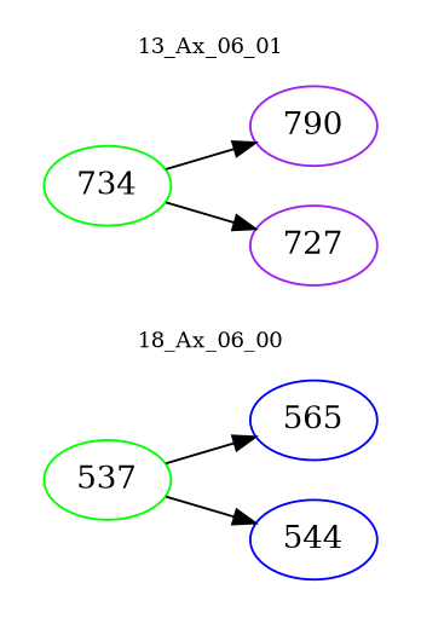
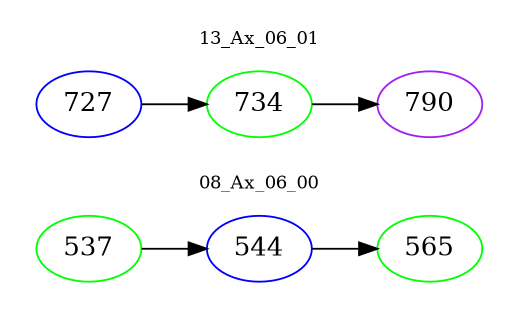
  digraph {
    rankdir=LR
    node [color=blue]
    edge [color=black]
    n1 [label=544]
    n2 [color=green label=537]
-   n3 [label=565]
-   n4 [color=purple label=727]
+   n3 [color=green label=565]
+   n4 [label=727]
    n5 [color=green label=734]
    n6 [color=purple label=790]
    subgraph cluster_1 {
      color=white
      fontsize=10
-     label="18_Ax_06_00"
+     label="08_Ax_06_00"
      n1
      n2
      n3
    }
    subgraph cluster_2 {
      color=white
      fontsize=10
      label="13_Ax_06_01"
      n4
      n5
      n6
    }
    n2 -> n1
-   n2 -> n3
-   n5 -> n4
+   n1 -> n3
+   n4 -> n5
    n5 -> n6
  }
